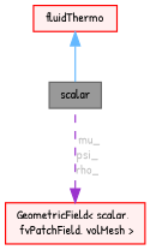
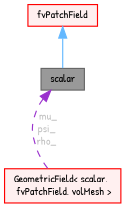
  digraph {
    fontname="Patrick Hand"
    node [color=red fillcolor="#FFF0F0" fontname="Patrick Hand" fontsize=10 shape=box style=filled]
    edge [dir=back fontname="Patrick Hand" fontsize=10 labelfontname=Helvetica labelfontsize=10]
    n1 [color=gray40 fillcolor=grey60 fontcolor=black height=0.2 label=scalar width=0.4]
-   n2 [height=0.2 label=fluidThermo width=0.4]
+   n2 [height=0.2 label=fvPatchField width=0.4]
    n3 [height=0.2 label="GeometricField\< scalar,\l fvPatchField, volMesh \>" width=0.4]
    n2 -> n1 [color=steelblue1 style=solid]
-   n3 -> n1 [color=darkorchid3 fontcolor=grey label=" mu_\npsi_\nrho_" style=dashed]
+   n1 -> n3 [color=darkorchid3 fontcolor=grey label=" mu_\npsi_\nrho_" style=dashed]
  }
